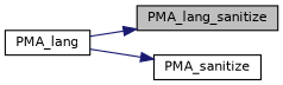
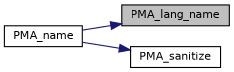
  digraph {
    rankdir=LR
    node [color=black fillcolor=white fontname=Helvetica fontsize=10 shape=record style=filled]
    edge [color=midnightblue fontname=Helvetica fontsize=10 labelfontname=Helvetica labelfontsize=10 style=solid]
-   n1 [fillcolor=grey75 fontcolor=black height=0.2 label=PMA_lang_sanitize width=0.4]
-   n2 [height=0.2 label=PMA_lang width=0.4]
+   n1 [fillcolor=grey75 fontcolor=black height=0.2 label=PMA_lang_name width=0.4]
+   n2 [height=0.2 label=PMA_name width=0.4]
    n3 [height=0.2 label=PMA_sanitize width=0.4]
    n2 -> n1
    n2 -> n3
  }
